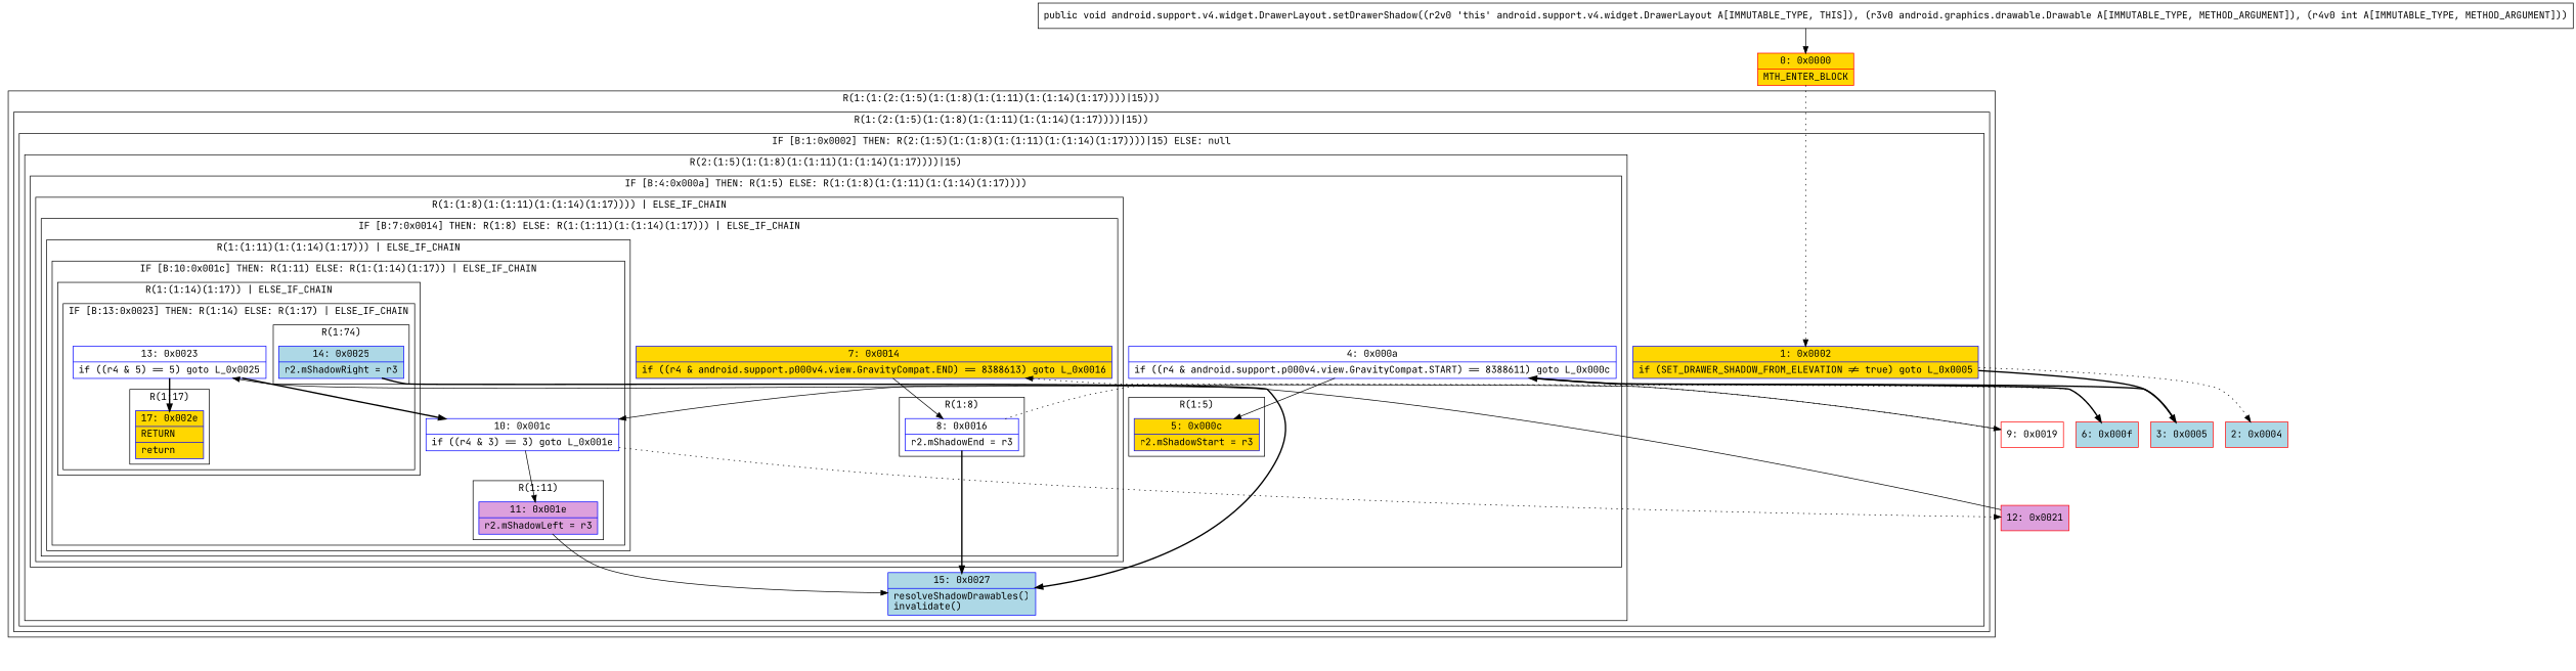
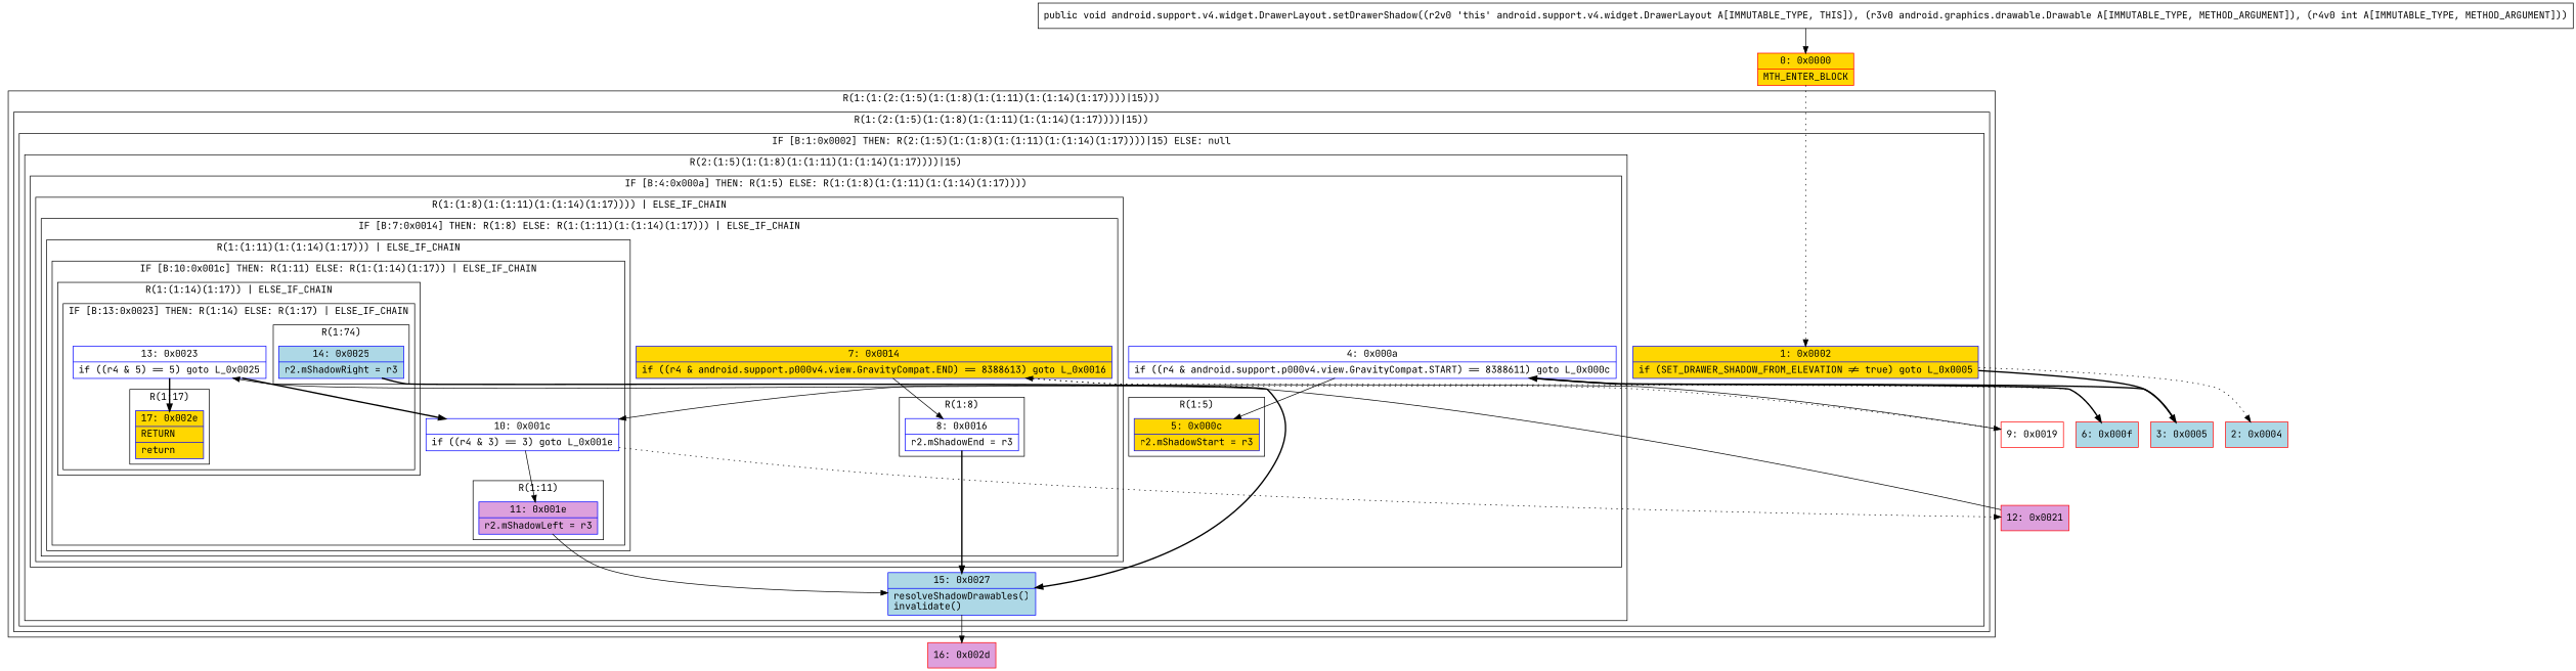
  digraph {
    fontname="JetBrains Mono"
    node [color=blue fillcolor=white fontname="JetBrains Mono" shape=record style=filled]
    edge [fontname="JetBrains Mono" style=solid]
    n1 [fillcolor=gold label="{5\:\ 0x000c|r2.mShadowStart = r3\l}"]
    n2 [label="{8\:\ 0x0016|r2.mShadowEnd = r3\l}"]
    n3 [fillcolor=plum label="{11\:\ 0x001e|r2.mShadowLeft = r3\l}"]
    n4 [fillcolor=lightblue label="{14\:\ 0x0025|r2.mShadowRight = r3\l}"]
    n5 [fillcolor=gold label="{17\:\ 0x002e|RETURN\l|return\l}"]
    n6 [label="{13\:\ 0x0023|if ((r4 & 5) == 5) goto L_0x0025\l}"]
    n7 [label="{10\:\ 0x001c|if ((r4 & 3) == 3) goto L_0x001e\l}"]
    n8 [fillcolor=gold label="{7\:\ 0x0014|if ((r4 & android.support.p000v4.view.GravityCompat.END) == 8388613) goto L_0x0016\l}"]
    n9 [label="{4\:\ 0x000a|if ((r4 & android.support.p000v4.view.GravityCompat.START) == 8388611) goto L_0x000c\l}"]
    n10 [fillcolor=lightblue label="{15\:\ 0x0027|resolveShadowDrawables()\linvalidate()\l}"]
    n11 [fillcolor=gold label="{1\:\ 0x0002|if (SET_DRAWER_SHADOW_FROM_ELEVATION != true) goto L_0x0005\l}"]
    n12 [color=red fillcolor=plum label="{12\:\ 0x0021}"]
    n13 [color=red label="{9\:\ 0x0019}"]
    n14 [color=red fillcolor=lightblue label="{6\:\ 0x000f}"]
+   n15 [color=red fillcolor=plum label="{16\:\ 0x002d}"]
    n16 [color=red fillcolor=lightblue label="{2\:\ 0x0004}"]
    n17 [color=red fillcolor=lightblue label="{3\:\ 0x0005}"]
    n18 [color=red fillcolor=gold label="{0\:\ 0x0000|MTH_ENTER_BLOCK\l}"]
    n19 [label="{public void android.support.v4.widget.DrawerLayout.setDrawerShadow((r2v0 'this' android.support.v4.widget.DrawerLayout A[IMMUTABLE_TYPE, THIS]), (r3v0 android.graphics.drawable.Drawable A[IMMUTABLE_TYPE, METHOD_ARGUMENT]), (r4v0 int A[IMMUTABLE_TYPE, METHOD_ARGUMENT])) }" color=""]
    subgraph cluster_1 {
      label="R(1:(1:(2:(1:5)(1:(1:8)(1:(1:11)(1:(1:14)(1:17))))|15)))"
      subgraph cluster_2 {
        label="R(1:(2:(1:5)(1:(1:8)(1:(1:11)(1:(1:14)(1:17))))|15))"
        subgraph cluster_3 {
          label="IF [B:1:0x0002] THEN: R(2:(1:5)(1:(1:8)(1:(1:11)(1:(1:14)(1:17))))|15) ELSE: null"
          n11
          subgraph cluster_4 {
            label="R(2:(1:5)(1:(1:8)(1:(1:11)(1:(1:14)(1:17))))|15)"
            n10
            subgraph cluster_5 {
              label="IF [B:4:0x000a] THEN: R(1:5) ELSE: R(1:(1:8)(1:(1:11)(1:(1:14)(1:17))))"
              n9
              subgraph cluster_6 {
                label="R(1:5)"
                n1
              }
              subgraph cluster_7 {
                label="R(1:(1:8)(1:(1:11)(1:(1:14)(1:17)))) | ELSE_IF_CHAIN\l"
                subgraph cluster_8 {
                  label="IF [B:7:0x0014] THEN: R(1:8) ELSE: R(1:(1:11)(1:(1:14)(1:17))) | ELSE_IF_CHAIN\l"
                  n8
                  subgraph cluster_9 {
                    label="R(1:8)"
                    n2
                  }
                  subgraph cluster_10 {
                    label="R(1:(1:11)(1:(1:14)(1:17))) | ELSE_IF_CHAIN\l"
                    subgraph cluster_11 {
                      label="IF [B:10:0x001c] THEN: R(1:11) ELSE: R(1:(1:14)(1:17)) | ELSE_IF_CHAIN\l"
                      n7
                      subgraph cluster_12 {
                        label="R(1:11)"
                        n3
                      }
                      subgraph cluster_13 {
                        label="R(1:(1:14)(1:17)) | ELSE_IF_CHAIN\l"
                        subgraph cluster_14 {
                          label="IF [B:13:0x0023] THEN: R(1:14) ELSE: R(1:17) | ELSE_IF_CHAIN\l"
                          n6
                          subgraph cluster_15 {
                            label="R(1:74)"
                            n4
                          }
                          subgraph cluster_16 {
                            label="R(1:17)"
                            n5
                          }
                        }
                      }
                    }
                  }
                }
              }
            }
          }
        }
      }
    }
    n2 -> n10 [style=bold]
    n3 -> n10
    n4 -> n10 [style=bold]
    n6 -> n5 [style=bold]
    n6 -> n7 [style=bold]
    n7 -> n3
    n7 -> n12 [style=dotted]
    n8 -> n2
-   n2 -> n13 [style=dotted]
+   n8 -> n13 [style=dotted]
    n9 -> n1
    n9 -> n14 [style=bold]
+   n10 -> n15
    n11 -> n16 [style=dotted]
    n11 -> n17 [style=bold]
    n12 -> n6
    n13 -> n7
    n14 -> n8 [style=dotted]
    n17 -> n9 [style=bold]
    n18 -> n11 [style=dotted]
    n19 -> n18
  }
